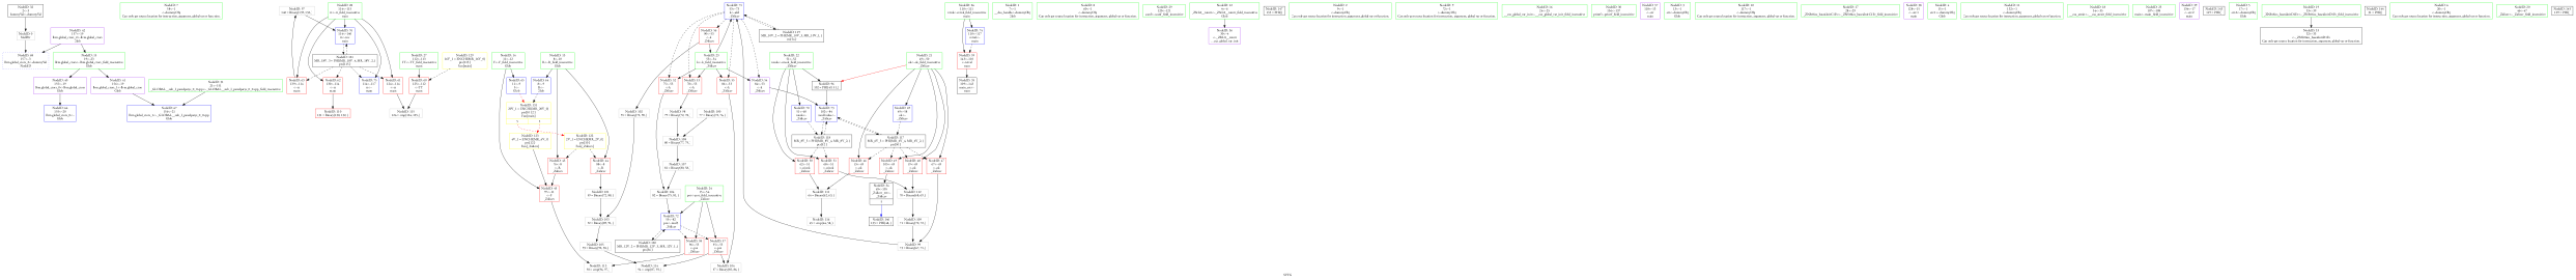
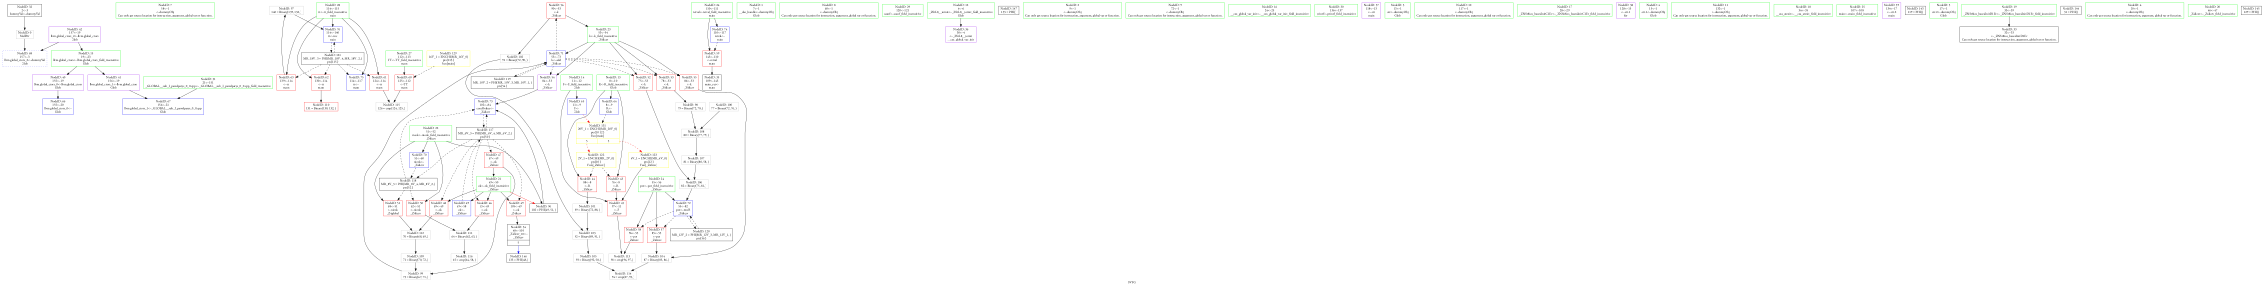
  digraph {
    fontname="EB Garamond"
    label=SVFG
    node [color=green fontname="EB Garamond" shape=record]
    edge [fontname="EB Garamond" style=solid]
    n1 [color=grey label="{NodeID: 0\nNullPtr}"]
-   n2 [color=blue label="{NodeID: 68\n157\<--3\nllvm.global_ctors_2\<--dummyVal\nNodeID }" style=dotted]
+   n2 [color=blue label="{NodeID: 68\n157\<--3\nllvm.global_ctors_2\<--dummyVal\nGlob }" style=dotted]
    n3 [color=black label="{NodeID: 32\n2\<--3\ndummyVal\<--dummyVal\n}"]
    n4 [label="{NodeID: 7\n58\<--1\n\<--dummyObj\nCan only get source location for instruction, argument, global var or function.}"]
    n5 [color=grey label="{NodeID: 97\n140 = Binary(139, 132, )\n}"]
    n6 [color=blue label="{NodeID: 76\n114\<--140\ntt\<--inc\nmain\n}"]
    n7 [color=black label="{NodeID: 121\nMR_18V_3 = PHI(MR_18V_4, MR_18V_2, )\npts\{115 \}\n}"]
    n8 [color=red label="{NodeID: 61\n124\<--114\n\<--tt\nmain\n}"]
    n9 [color=red label="{NodeID: 62\n130\<--114\n\<--tt\nmain\n}"]
    n10 [color=red label="{NodeID: 63\n139\<--114\n\<--tt\nmain\n}"]
    n11 [color=blue label="{NodeID: 75\n114\<--117\ntt\<--\nmain\n}"]
    n12 [label="{NodeID: 14\n11\<--12\nF\<--F_field_insensitive\nGlob }"]
    n13 [color=red label="{NodeID: 45\n97\<--11\n\<--F\n_Z4liczv\n}"]
    n14 [color=blue label="{NodeID: 65\n11\<--9\nF\<--\nGlob }"]
    n15 [color=grey label="{NodeID: 113\n98 = cmp(96, 97, )\n}"]
    n16 [color=yellow label="{NodeID: 131\n20V_1 = ENCHI(MR_20V_0)\npts\{10 12 \}\nFun[main]|{<s0>5|<s1>5}}" style=double]
    n17 [color=yellow label="{NodeID: 122\n2V_1 = ENCHI(MR_2V_0)\npts\{10 \}\nFun[_Z4liczv]}" style=double]
    n18 [color=yellow label="{NodeID: 123\n4V_1 = ENCHI(MR_4V_0)\npts\{12 \}\nFun[_Z4liczv]}" style=double]
    n19 [color=grey label="{NodeID: 104\n87 = Binary(85, 86, )\n}"]
    n20 [color=grey label="{NodeID: 114\n94 = cmp(87, 93, )\n}"]
    n21 [label="{NodeID: 21\n49\<--50\nok\<--ok_field_insensitive\n_Z4liczv\n}"]
    n22 [color=red label="{NodeID: 46\n63\<--49\n\<--ok\n_Z4liczv\n}"]
    n23 [color=red label="{NodeID: 47\n67\<--49\n\<--ok\n_Z4liczv\n}"]
    n24 [color=red label="{NodeID: 48\n69\<--49\n\<--ok\n_Z4liczv\n}"]
    n25 [color=red label="{NodeID: 49\n105\<--49\n\<--ok\n_Z4liczv\n}"]
    n26 [color=blue label="{NodeID: 69\n49\<--58\nok\<--\n_Z4liczv\n}"]
    n27 [color=black label="{NodeID: 96\n102 = PHI(49, 51, )\n}"]
    n28 [color=grey label="{NodeID: 111\n64 = Binary(62, 63, )\n}"]
    n29 [color=grey label="{NodeID: 99\n73 = Binary(67, 71, )\n}"]
    n30 [color=grey label="{NodeID: 112\n70 = Binary(68, 69, )\n}"]
    n31 [color=black label="{NodeID: 34\n48\<--105\n_Z4liczv_ret\<--\n_Z4liczv\n|{<s0>5}}"]
    n32 [color=black label="{NodeID: 117\nMR_6V_3 = PHI(MR_6V_4, MR_6V_2, )\npts\{50 \}\n}"]
    n33 [color=blue label="{NodeID: 73\n102\<--84\ncond-lvalue\<--\n_Z4liczv\n}"]
    n34 [color=grey label="{NodeID: 116\n65 = cmp(64, 58, )\n}"]
    n35 [color=blue label="{NodeID: 71\n53\<--73\nk\<--add\n_Z4liczv\n}"]
    n36 [color=grey label="{NodeID: 109\n71 = Binary(70, 72, )\n}"]
    n37 [color=black label="{NodeID: 146\n133 = PHI(48, )\n}"]
    n38 [color=black label="{NodeID: 118\nMR_8V_3 = PHI(MR_8V_4, MR_8V_2, )\npts\{52 \}\n}"]
    n39 [label="{NodeID: 28\n114\<--115\ntt\<--tt_field_insensitive\nmain\n}"]
    n40 [color=grey label="{NodeID: 115\n126 = cmp(124, 125, )\n}"]
    n41 [color=red label="{NodeID: 110\n131 = Binary(130, 132, )\n}"]
    n42 [color=red label="{NodeID: 50\n62\<--51\n\<--nieok\n_Z4liczv\n}"]
-   n43 [color=red label="{NodeID: 51\n68\<--51\n\<--nieok\n_Z4liczv\n}"]
+   n43 [color=red label="{NodeID: 51\n68\<--51\n\<--nieok\n_Z4global\n}"]
    n44 [color=black label="{NodeID: 35\n109\<--143\nmain_ret\<--\nmain\n}"]
    n45 [color=purple label="{NodeID: 42\n157\<--19\nllvm.global_ctors_2\<--llvm.global_ctors\nGlob }"]
    n46 [label="{NodeID: 15\n19\<--23\nllvm.global_ctors\<--llvm.global_ctors_field_insensitive\nGlob }"]
    n47 [color=red label="{NodeID: 56\n90\<--53\n\<--k\n_Z4liczv\n}"]
    n48 [color=grey label="{NodeID: 102\n91 = Binary(72, 90, )\n}"]
    n49 [label="{NodeID: 23\n53\<--54\nk\<--k_field_insensitive\n_Z4liczv\n}"]
    n50 [color=grey label="{NodeID: 103\n92 = Binary(89, 91, )\n}"]
    n51 [color=grey label="{NodeID: 105\n93 = Binary(92, 58, )\n}"]
    n52 [color=blue label="{NodeID: 70\n51\<--60\nnieok\<--\n_Z4liczv\n}"]
    n53 [label="{NodeID: 1\n7\<--1\n__dso_handle\<--dummyObj\nGlob }"]
    n54 [label="{NodeID: 8\n60\<--1\n\<--dummyObj\nCan only get source location for instruction, argument, global var or function.}"]
    n55 [color=grey label="{NodeID: 98\n79 = Binary(72, 78, )\n}"]
    n56 [color=grey label="{NodeID: 108\n80 = Binary(77, 79, )\n}"]
    n57 [color=grey label="{NodeID: 107\n81 = Binary(80, 58, )\n}"]
    n58 [color=grey label="{NodeID: 106\n82 = Binary(75, 81, )\n}"]
    n59 [color=purple label="{NodeID: 40\n155\<--19\nllvm.global_ctors_0\<--llvm.global_ctors\nGlob }"]
    n60 [color=purple label="{NodeID: 41\n156\<--19\nllvm.global_ctors_1\<--llvm.global_ctors\nGlob }"]
    n61 [color=blue label="{NodeID: 66\n155\<--20\nllvm.global_ctors_0\<--\nGlob }"]
    n62 [color=blue label="{NodeID: 67\n156\<--21\nllvm.global_ctors_1\<--_GLOBAL__sub_I_pawelparys_0_0.cpp\nGlob }"]
    n63 [label="{NodeID: 22\n51\<--52\nnieok\<--nieok_field_insensitive\n_Z4liczv\n}"]
    n64 [label="{NodeID: 29\n120\<--121\nscanf\<--scanf_field_insensitive\n}"]
    n65 [color=black label="{NodeID: 119\nMR_10V_2 = PHI(MR_10V_3, MR_10V_1, )\npts\{54 \}\n}"]
    n66 [color=red label="{NodeID: 52\n75\<--53\n\<--k\n_Z4liczv\n}"]
    n67 [color=red label="{NodeID: 53\n78\<--53\n\<--k\n_Z4liczv\n}"]
    n68 [color=purple label="{NodeID: 54\n84\<--53\n\<--k\n_Z4liczv\n}"]
    n69 [color=red label="{NodeID: 55\n86\<--53\n\<--k\n_Z4liczv\n}"]
    n70 [color=purple label="{NodeID: 36\n30\<--4\n\<--_ZStL8__ioinit\n__cxx_global_var_init\n}"]
    n71 [color=red label="{NodeID: 43\n76\<--8\n\<--R\n_Z4liczv\n}"]
    n72 [color=grey label="{NodeID: 100\n77 = Binary(72, 76, )\n}"]
    n73 [color=red label="{NodeID: 57\n85\<--55\n\<--pot\n_Z4liczv\n}"]
    n74 [color=black label="{NodeID: 147\n135 = PHI()\n}"]
    n75 [color=blue label="{NodeID: 64\n8\<--9\nR\<--\nGlob }"]
    n76 [color=red label="{NodeID: 44\n88\<--8\n\<--R\n_Z4liczv\n}"]
    n77 [color=blue label="{NodeID: 72\n55\<--82\npot\<--mul5\n_Z4liczv\n}"]
    n78 [label="{NodeID: 2\n9\<--1\n\<--dummyObj\nCan only get source location for instruction, argument, global var or function.}"]
    n79 [label="{NodeID: 9\n72\<--1\n\<--dummyObj\nCan only get source location for instruction, argument, global var or function.}"]
    n80 [label="{NodeID: 16\n24\<--25\n__cxx_global_var_init\<--__cxx_global_var_init_field_insensitive\n}"]
    n81 [color=black label="{NodeID: 120\nMR_12V_2 = PHI(MR_12V_3, MR_12V_1, )\npts\{56 \}\n}"]
    n82 [color=red label="{NodeID: 58\n96\<--55\n\<--pot\n_Z4liczv\n}"]
    n83 [label="{NodeID: 30\n136\<--137\nprintf\<--printf_field_insensitive\n}"]
    n84 [color=purple label="{NodeID: 37\n118\<--13\n\<--.str\nmain\n}"]
    n85 [color=grey label="{NodeID: 101\n89 = Binary(72, 88, )\n}"]
    n86 [label="{NodeID: 3\n13\<--1\n.str\<--dummyObj\nGlob }"]
    n87 [label="{NodeID: 10\n117\<--1\n\<--dummyObj\nCan only get source location for instruction, argument, global var or function.}"]
    n88 [label="{NodeID: 17\n28\<--29\n_ZNSt8ios_base4InitC1Ev\<--_ZNSt8ios_base4InitC1Ev_field_insensitive\n}"]
    n89 [label="{NodeID: 24\n55\<--56\npot\<--pot_field_insensitive\n_Z4liczv\n}"]
    n90 [label="{NodeID: 31\n21\<--151\n_GLOBAL__sub_I_pawelparys_0_0.cpp\<--_GLOBAL__sub_I_pawelparys_0_0.cpp_field_insensitive\n}"]
-   n91 [color=purple label="{NodeID: 38\n128\<--15\n\<--.str.1\nmain\n}"]
+   n91 [color=purple label="{NodeID: 38\n128\<--15\n\<--.str.1\nfor\n}"]
    n92 [color=red label="{NodeID: 59\n143\<--110\n\<--retval\nmain\n}"]
    n93 [label="{NodeID: 4\n15\<--1\n.str.1\<--dummyObj\nGlob }"]
    n94 [label="{NodeID: 11\n132\<--1\n\<--dummyObj\nCan only get source location for instruction, argument, global var or function.}"]
    n95 [label="{NodeID: 18\n34\<--35\n__cxa_atexit\<--__cxa_atexit_field_insensitive\n}"]
    n96 [label="{NodeID: 25\n107\<--108\nmain\<--main_field_insensitive\n}"]
    n97 [color=purple label="{NodeID: 39\n134\<--17\n\<--.str.2\nmain\n}"]
    n98 [color=yellow label="{NodeID: 129\n16V_1 = ENCHI(MR_16V_0)\npts\{113 \}\nFun[main]}" style=double]
    n99 [color=red label="{NodeID: 60\n125\<--112\n\<--TT\nmain\n}"]
    n100 [color=black label="{NodeID: 143\n119 = PHI()\n}"]
    n101 [color=blue label="{NodeID: 74\n110\<--117\nretval\<--\nmain\n}"]
    n102 [label="{NodeID: 5\n17\<--1\n.str.2\<--dummyObj\nGlob }"]
    n103 [label="{NodeID: 12\n4\<--6\n_ZStL8__ioinit\<--_ZStL8__ioinit_field_insensitive\nGlob }"]
    n104 [label="{NodeID: 19\n33\<--39\n_ZNSt8ios_base4InitD1Ev\<--_ZNSt8ios_base4InitD1Ev_field_insensitive\n}"]
    n105 [color=black label="{NodeID: 33\n32\<--33\n\<--_ZNSt8ios_base4InitD1Ev\nCan only get source location for instruction, argument, global var or function.}"]
    n106 [label="{NodeID: 26\n110\<--111\nretval\<--retval_field_insensitive\nmain\n}"]
    n107 [color=black label="{NodeID: 144\n31 = PHI()\n}"]
    n108 [label="{NodeID: 6\n20\<--1\n\<--dummyObj\nCan only get source location for instruction, argument, global var or function.}"]
    n109 [label="{NodeID: 13\n8\<--10\nR\<--R_field_insensitive\nGlob }"]
    n110 [label="{NodeID: 20\n46\<--47\n_Z4liczv\<--_Z4liczv_field_insensitive\n}"]
    n111 [label="{NodeID: 27\n112\<--113\nTT\<--TT_field_insensitive\nmain\n}"]
    n112 [color=black label="{NodeID: 145\n129 = PHI()\n}"]
    n1 -> n2
    n3 -> n1
    n5 -> n6
    n6 -> n7 [style=dashed]
    n7 -> n6 [style=dashed]
    n7 -> n8 [style=dashed]
    n7 -> n9 [style=dashed]
    n7 -> n10 [style=dashed]
    n7 -> n11 [style=dashed]
    n8 -> n40
    n9 -> n41
    n10 -> n5
    n12 -> n13
    n12 -> n14
    n13 -> n15
    n14 -> n16 [color=red style=dashed]
    n16 -> n17 [color=red style=dashed tailport=s0]
    n16 -> n18 [color=red style=dashed tailport=s1]
    n17 -> n71 [style=dashed]
    n17 -> n76 [style=dashed]
    n18 -> n13
-   n73 -> n20
+   n19 -> n20
    n21 -> n22
-   n21 -> n23
+   n23 -> n21
    n21 -> n24
    n21 -> n25
    n21 -> n26
    n21 -> n27 [color=red]
    n22 -> n28
    n23 -> n29
    n24 -> n30
    n25 -> n31
    n26 -> n32 [style=dashed]
    n27 -> n33
    n28 -> n34
    n29 -> n35
    n30 -> n36
    n31 -> n37 [color=blue tailport=s0]
    n32 -> n22 [style=dashed]
    n32 -> n23 [style=dashed]
    n32 -> n24 [style=dashed]
    n32 -> n25 [style=dashed]
    n32 -> n33 [style=dashed]
    n33 -> n32 [style=dashed]
-   n33 -> n38 [style=dashed]
+   n32 -> n38 [style=dashed]
    n35 -> n47 [style=dashed]
    n35 -> n65 [style=dashed]
    n35 -> n66 [style=dashed]
    n35 -> n67 [style=dashed]
    n35 -> n68 [style=dashed]
    n35 -> n69 [style=dashed]
    n36 -> n29
    n38 -> n33 [style=dashed]
    n38 -> n42 [style=dashed]
    n38 -> n43 [style=dashed]
    n39 -> n6
    n39 -> n8
    n39 -> n9
    n39 -> n10
    n39 -> n11
    n42 -> n28
    n43 -> n30
    n45 -> n2
    n45 -> n46
    n46 -> n59
    n46 -> n60
    n47 -> n48
    n47 -> n49
    n48 -> n50
    n49 -> n35
    n49 -> n66
    n49 -> n67
    n49 -> n68
    n49 -> n69
    n50 -> n51
    n51 -> n20
    n52 -> n38 [style=dashed]
    n55 -> n56
    n56 -> n57
    n57 -> n58
    n58 -> n77
    n59 -> n61
    n60 -> n62
    n63 -> n27
    n63 -> n42
    n63 -> n43
    n63 -> n52
    n65 -> n35 [style=dashed]
    n66 -> n58
    n67 -> n55
    n68 -> n33
    n69 -> n19
    n71 -> n13
    n72 -> n56
    n73 -> n19
    n75 -> n16 [style=dashed]
    n76 -> n85
    n77 -> n73 [style=dashed]
    n77 -> n81 [style=dashed]
    n77 -> n82 [style=dashed]
    n81 -> n77 [style=dashed]
    n82 -> n15
    n85 -> n50
    n89 -> n73
    n89 -> n77
    n89 -> n82
    n90 -> n62
    n92 -> n44
    n98 -> n99 [style=dashed]
    n99 -> n40
    n101 -> n92 [style=dashed]
    n103 -> n70
    n104 -> n105
    n106 -> n92
    n106 -> n101
    n109 -> n71
    n109 -> n75
    n109 -> n76
    n111 -> n99
  }
